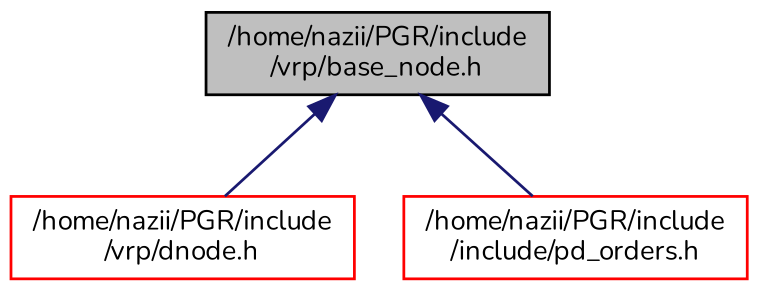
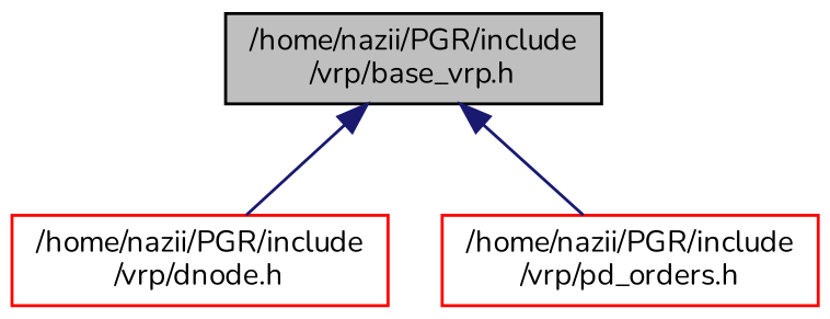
  digraph {
    fontname=Nunito
    node [color=red fillcolor=white fontname=Nunito fontsize=10 shape=record style=filled]
    edge [color=midnightblue dir=back fontname=Nunito fontsize=10 labelfontname=Helvetica labelfontsize=10 style=solid]
-   n1 [color=black fillcolor=grey75 fontcolor=black height=0.2 label="/home/nazii/PGR/include\l/vrp/base_node.h" width=0.4]
+   n1 [color=black fillcolor=grey75 fontcolor=black height=0.2 label="/home/nazii/PGR/include\l/vrp/base_vrp.h" width=0.4]
    n2 [height=0.2 label="/home/nazii/PGR/include\l/vrp/dnode.h" width=0.4]
-   n3 [height=0.2 label="/home/nazii/PGR/include\l/include/pd_orders.h" width=0.4]
+   n3 [height=0.2 label="/home/nazii/PGR/include\l/vrp/pd_orders.h" width=0.4]
    n1 -> n2
    n1 -> n3
  }
